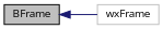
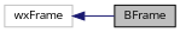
  digraph {
    rankdir=LR
    fontname="Open Sans"
    node [fontname="Open Sans" fontsize=10 shape=record style=filled]
    n1 [color=black fillcolor=grey75 fontcolor=black height=0.2 label=BFrame width=0.4]
    n2 [color=grey75 fillcolor=white height=0.2 label=wxFrame width=0.4]
-   n1 -> n2 [color=midnightblue dir=back fontname="Open Sans" fontsize=10 labelfontname=Helvetica labelfontsize=10 style=solid]
+   n2 -> n1 [color=midnightblue dir=back fontname="Open Sans" fontsize=10 labelfontname=Helvetica labelfontsize=10 style=solid]
  }
